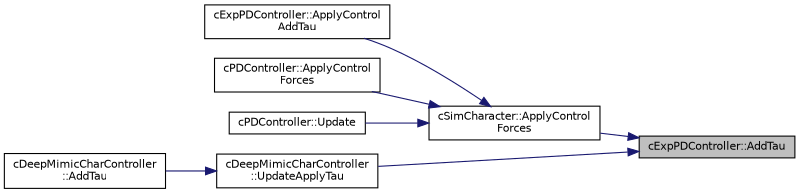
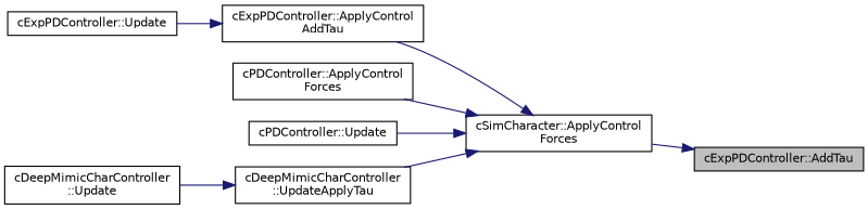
  digraph {
    rankdir=RL
    node [color=black fillcolor=white fontname=Helvetica fontsize=10 shape=record style=filled]
    edge [color=midnightblue dir=back fontname=Helvetica fontsize=10 labelfontname=Helvetica labelfontsize=10 style=solid]
    n1 [fillcolor=grey75 fontcolor=black height=0.2 label="cExpPDController::AddTau" width=0.4]
    n2 [height=0.2 label="cSimCharacter::ApplyControl\lForces" width=0.4]
    n3 [height=0.2 label="cExpPDController::ApplyControl\lAddTau" width=0.4]
    n4 [height=0.2 label="cPDController::ApplyControl\lForces" width=0.4]
    n5 [height=0.2 label="cDeepMimicCharController\l::UpdateApplyTau" width=0.4]
    n6 [height=0.2 label="cPDController::Update" width=0.4]
-   n8 [height=0.2 label="cDeepMimicCharController\l::AddTau" width=0.4]
+   n7 [height=0.2 label="cExpPDController::Update" width=0.4]
+   n8 [height=0.2 label="cDeepMimicCharController\l::Update" width=0.4]
    n1 -> n2
    n2 -> n3
    n2 -> n4
-   n1 -> n5
+   n2 -> n5
    n2 -> n6
+   n3 -> n7
    n5 -> n8
  }
